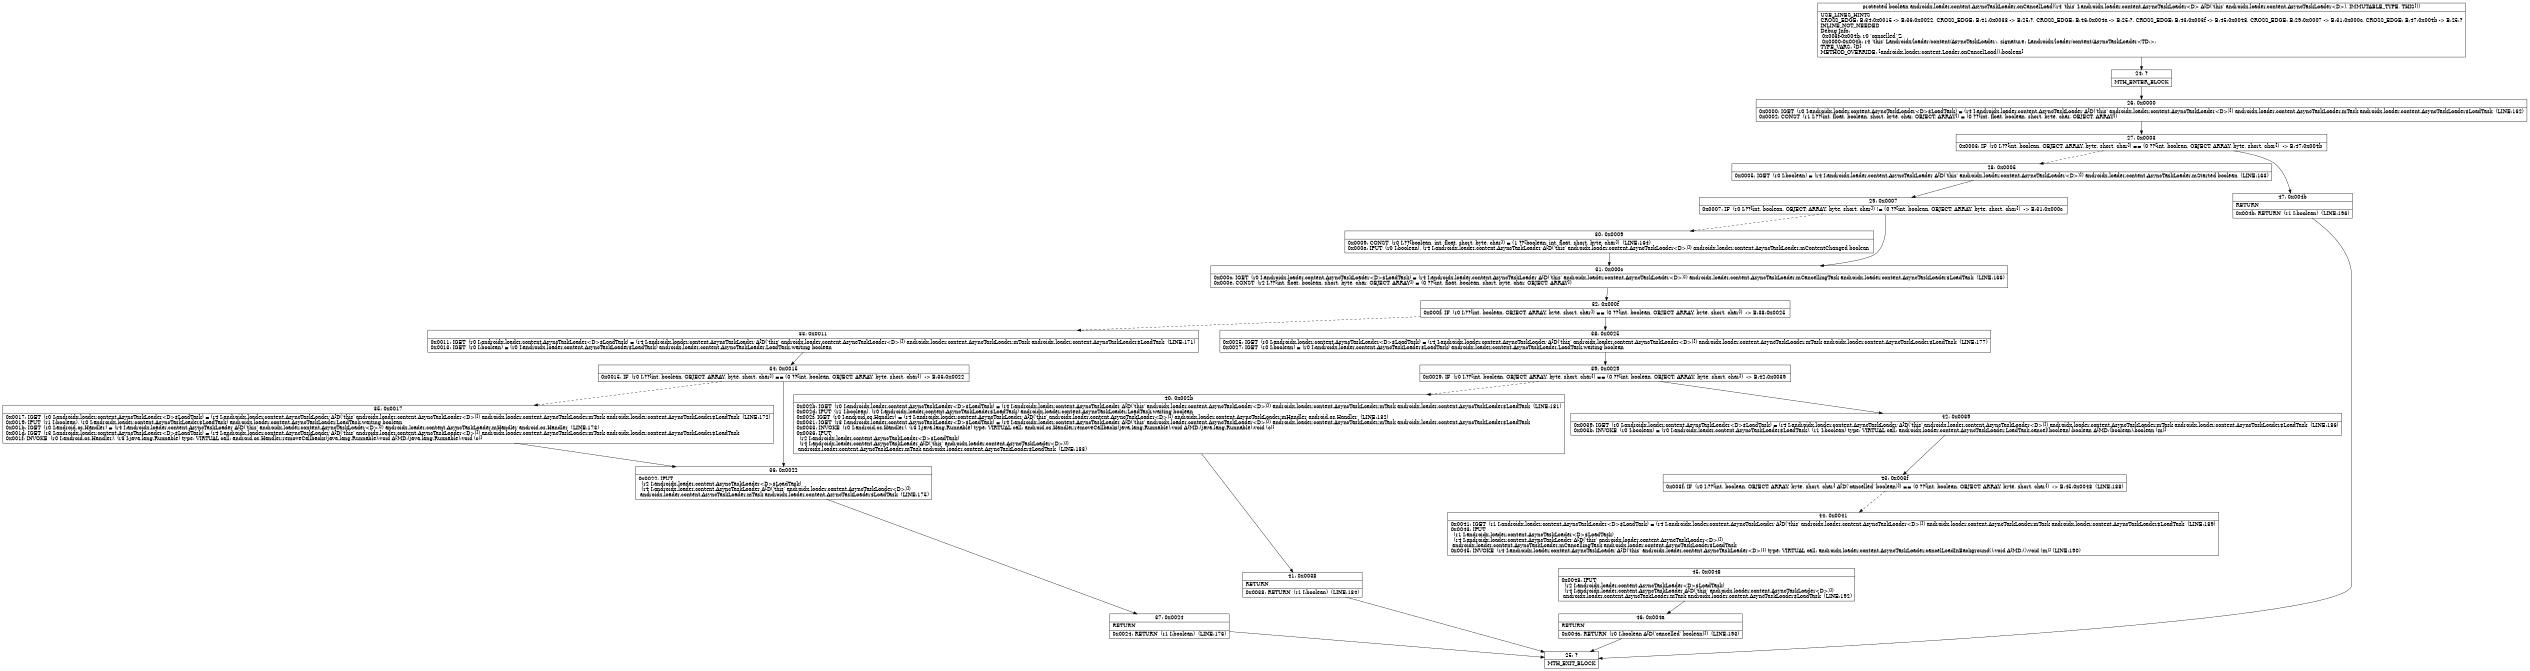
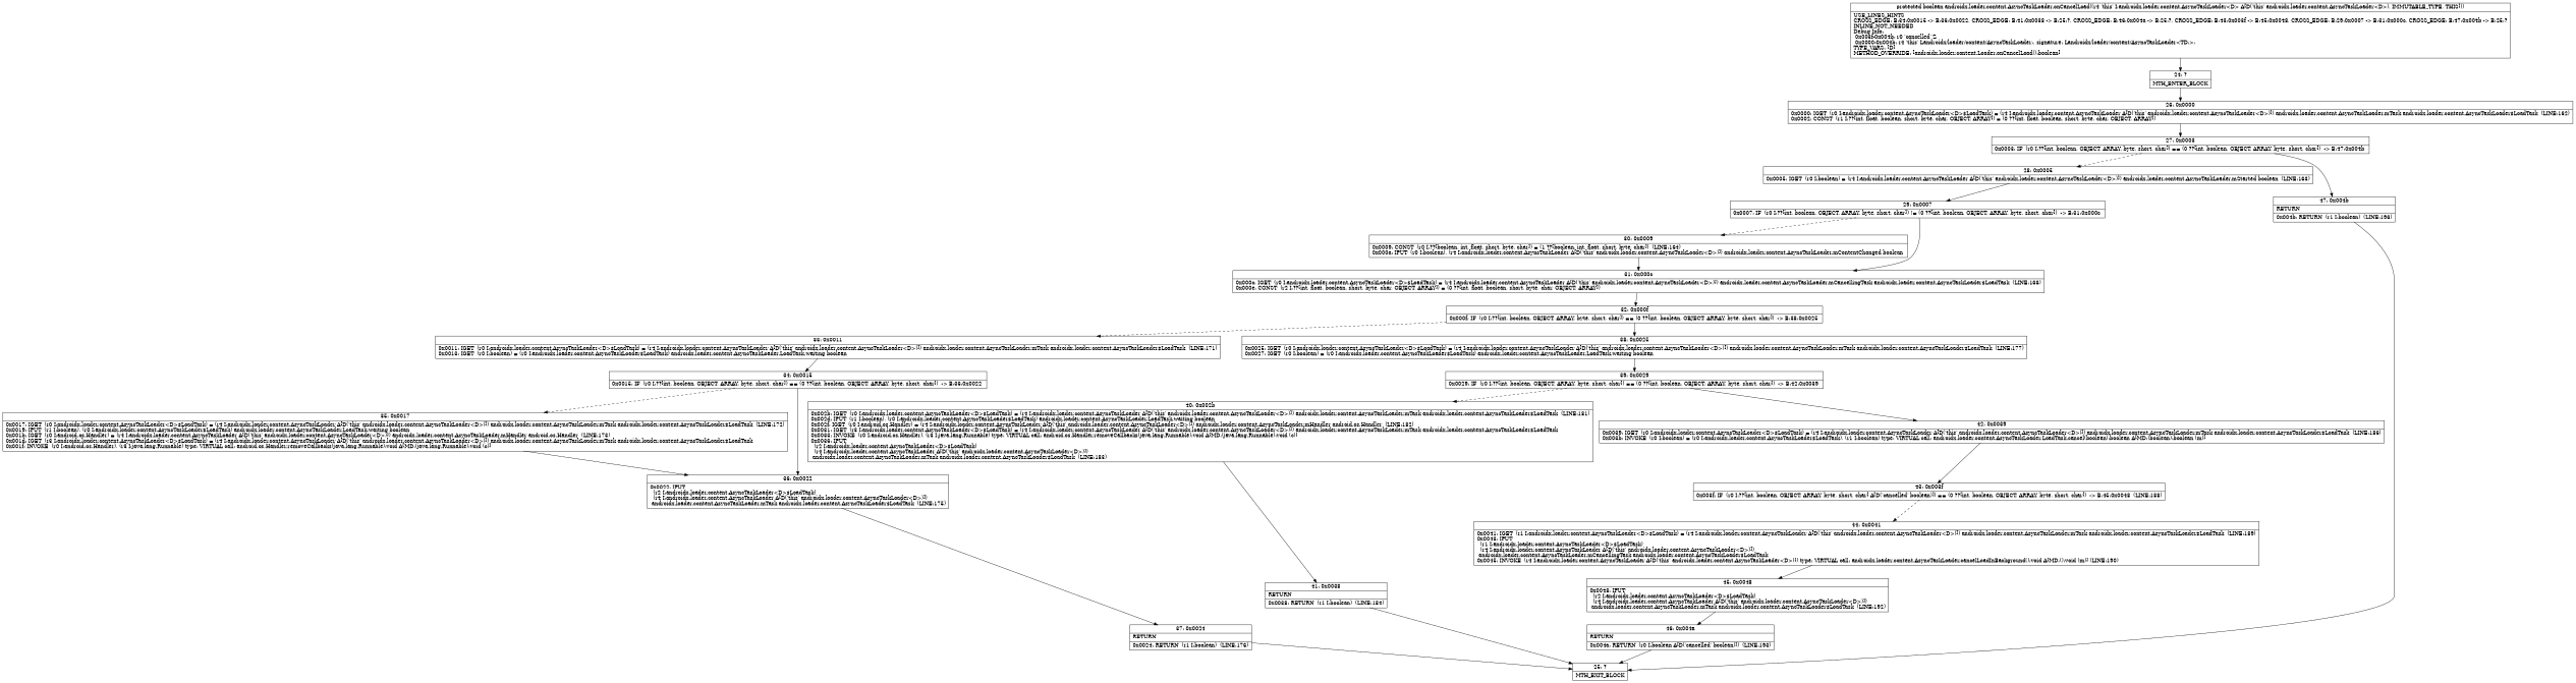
  digraph {
    node [shape=record]
    n1 [label="{24\:\ ?|MTH_ENTER_BLOCK\l}"]
    n2 [label="{26\:\ 0x0000|0x0000: IGET  (r0 I:androidx.loader.content.AsyncTaskLoader\<D\>$LoadTask) = (r4 I:androidx.loader.content.AsyncTaskLoader A[D('this' androidx.loader.content.AsyncTaskLoader\<D\>)]) androidx.loader.content.AsyncTaskLoader.mTask androidx.loader.content.AsyncTaskLoader$LoadTask  (LINE:162)\l0x0002: CONST  (r1 I:??[int, float, boolean, short, byte, char, OBJECT, ARRAY]) = (0 ??[int, float, boolean, short, byte, char, OBJECT, ARRAY]) \l}"]
    n3 [label="{27\:\ 0x0003|0x0003: IF  (r0 I:??[int, boolean, OBJECT, ARRAY, byte, short, char]) == (0 ??[int, boolean, OBJECT, ARRAY, byte, short, char])  \-\> B:47:0x004b \l}"]
    n4 [label="{28\:\ 0x0005|0x0005: IGET  (r0 I:boolean) = (r4 I:androidx.loader.content.AsyncTaskLoader A[D('this' androidx.loader.content.AsyncTaskLoader\<D\>)]) androidx.loader.content.AsyncTaskLoader.mStarted boolean  (LINE:163)\l}"]
    n5 [label="{47\:\ 0x004b|RETURN\l|0x004b: RETURN  (r1 I:boolean)  (LINE:196)\l}"]
    n6 [label="{29\:\ 0x0007|0x0007: IF  (r0 I:??[int, boolean, OBJECT, ARRAY, byte, short, char]) != (0 ??[int, boolean, OBJECT, ARRAY, byte, short, char])  \-\> B:31:0x000c \l}"]
    n7 [label="{25\:\ ?|MTH_EXIT_BLOCK\l}"]
    n8 [label="{30\:\ 0x0009|0x0009: CONST  (r0 I:??[boolean, int, float, short, byte, char]) = (1 ??[boolean, int, float, short, byte, char])  (LINE:164)\l0x000a: IPUT  (r0 I:boolean), (r4 I:androidx.loader.content.AsyncTaskLoader A[D('this' androidx.loader.content.AsyncTaskLoader\<D\>)]) androidx.loader.content.AsyncTaskLoader.mContentChanged boolean \l}"]
    n9 [label="{31\:\ 0x000c|0x000c: IGET  (r0 I:androidx.loader.content.AsyncTaskLoader\<D\>$LoadTask) = (r4 I:androidx.loader.content.AsyncTaskLoader A[D('this' androidx.loader.content.AsyncTaskLoader\<D\>)]) androidx.loader.content.AsyncTaskLoader.mCancellingTask androidx.loader.content.AsyncTaskLoader$LoadTask  (LINE:166)\l0x000e: CONST  (r2 I:??[int, float, boolean, short, byte, char, OBJECT, ARRAY]) = (0 ??[int, float, boolean, short, byte, char, OBJECT, ARRAY]) \l}"]
    n10 [label="{32\:\ 0x000f|0x000f: IF  (r0 I:??[int, boolean, OBJECT, ARRAY, byte, short, char]) == (0 ??[int, boolean, OBJECT, ARRAY, byte, short, char])  \-\> B:38:0x0025 \l}"]
    n11 [label="{33\:\ 0x0011|0x0011: IGET  (r0 I:androidx.loader.content.AsyncTaskLoader\<D\>$LoadTask) = (r4 I:androidx.loader.content.AsyncTaskLoader A[D('this' androidx.loader.content.AsyncTaskLoader\<D\>)]) androidx.loader.content.AsyncTaskLoader.mTask androidx.loader.content.AsyncTaskLoader$LoadTask  (LINE:171)\l0x0013: IGET  (r0 I:boolean) = (r0 I:androidx.loader.content.AsyncTaskLoader$LoadTask) androidx.loader.content.AsyncTaskLoader.LoadTask.waiting boolean \l}"]
    n12 [label="{38\:\ 0x0025|0x0025: IGET  (r0 I:androidx.loader.content.AsyncTaskLoader\<D\>$LoadTask) = (r4 I:androidx.loader.content.AsyncTaskLoader A[D('this' androidx.loader.content.AsyncTaskLoader\<D\>)]) androidx.loader.content.AsyncTaskLoader.mTask androidx.loader.content.AsyncTaskLoader$LoadTask  (LINE:177)\l0x0027: IGET  (r0 I:boolean) = (r0 I:androidx.loader.content.AsyncTaskLoader$LoadTask) androidx.loader.content.AsyncTaskLoader.LoadTask.waiting boolean \l}"]
    n13 [label="{34\:\ 0x0015|0x0015: IF  (r0 I:??[int, boolean, OBJECT, ARRAY, byte, short, char]) == (0 ??[int, boolean, OBJECT, ARRAY, byte, short, char])  \-\> B:36:0x0022 \l}"]
    n14 [label="{39\:\ 0x0029|0x0029: IF  (r0 I:??[int, boolean, OBJECT, ARRAY, byte, short, char]) == (0 ??[int, boolean, OBJECT, ARRAY, byte, short, char])  \-\> B:42:0x0039 \l}"]
    n15 [label="{35\:\ 0x0017|0x0017: IGET  (r0 I:androidx.loader.content.AsyncTaskLoader\<D\>$LoadTask) = (r4 I:androidx.loader.content.AsyncTaskLoader A[D('this' androidx.loader.content.AsyncTaskLoader\<D\>)]) androidx.loader.content.AsyncTaskLoader.mTask androidx.loader.content.AsyncTaskLoader$LoadTask  (LINE:172)\l0x0019: IPUT  (r1 I:boolean), (r0 I:androidx.loader.content.AsyncTaskLoader$LoadTask) androidx.loader.content.AsyncTaskLoader.LoadTask.waiting boolean \l0x001b: IGET  (r0 I:android.os.Handler) = (r4 I:androidx.loader.content.AsyncTaskLoader A[D('this' androidx.loader.content.AsyncTaskLoader\<D\>)]) androidx.loader.content.AsyncTaskLoader.mHandler android.os.Handler  (LINE:173)\l0x001d: IGET  (r3 I:androidx.loader.content.AsyncTaskLoader\<D\>$LoadTask) = (r4 I:androidx.loader.content.AsyncTaskLoader A[D('this' androidx.loader.content.AsyncTaskLoader\<D\>)]) androidx.loader.content.AsyncTaskLoader.mTask androidx.loader.content.AsyncTaskLoader$LoadTask \l0x001f: INVOKE  (r0 I:android.os.Handler), (r3 I:java.lang.Runnable) type: VIRTUAL call: android.os.Handler.removeCallbacks(java.lang.Runnable):void A[MD:(java.lang.Runnable):void (c)]\l}"]
    n16 [label="{36\:\ 0x0022|0x0022: IPUT  \l  (r2 I:androidx.loader.content.AsyncTaskLoader\<D\>$LoadTask)\l  (r4 I:androidx.loader.content.AsyncTaskLoader A[D('this' androidx.loader.content.AsyncTaskLoader\<D\>)])\l androidx.loader.content.AsyncTaskLoader.mTask androidx.loader.content.AsyncTaskLoader$LoadTask  (LINE:175)\l}"]
    n17 [label="{37\:\ 0x0024|RETURN\l|0x0024: RETURN  (r1 I:boolean)  (LINE:176)\l}"]
    n18 [label="{40\:\ 0x002b|0x002b: IGET  (r0 I:androidx.loader.content.AsyncTaskLoader\<D\>$LoadTask) = (r4 I:androidx.loader.content.AsyncTaskLoader A[D('this' androidx.loader.content.AsyncTaskLoader\<D\>)]) androidx.loader.content.AsyncTaskLoader.mTask androidx.loader.content.AsyncTaskLoader$LoadTask  (LINE:181)\l0x002d: IPUT  (r1 I:boolean), (r0 I:androidx.loader.content.AsyncTaskLoader$LoadTask) androidx.loader.content.AsyncTaskLoader.LoadTask.waiting boolean \l0x002f: IGET  (r0 I:android.os.Handler) = (r4 I:androidx.loader.content.AsyncTaskLoader A[D('this' androidx.loader.content.AsyncTaskLoader\<D\>)]) androidx.loader.content.AsyncTaskLoader.mHandler android.os.Handler  (LINE:182)\l0x0031: IGET  (r3 I:androidx.loader.content.AsyncTaskLoader\<D\>$LoadTask) = (r4 I:androidx.loader.content.AsyncTaskLoader A[D('this' androidx.loader.content.AsyncTaskLoader\<D\>)]) androidx.loader.content.AsyncTaskLoader.mTask androidx.loader.content.AsyncTaskLoader$LoadTask \l0x0033: INVOKE  (r0 I:android.os.Handler), (r3 I:java.lang.Runnable) type: VIRTUAL call: android.os.Handler.removeCallbacks(java.lang.Runnable):void A[MD:(java.lang.Runnable):void (c)]\l0x0036: IPUT  \l  (r2 I:androidx.loader.content.AsyncTaskLoader\<D\>$LoadTask)\l  (r4 I:androidx.loader.content.AsyncTaskLoader A[D('this' androidx.loader.content.AsyncTaskLoader\<D\>)])\l androidx.loader.content.AsyncTaskLoader.mTask androidx.loader.content.AsyncTaskLoader$LoadTask  (LINE:183)\l}"]
    n19 [label="{42\:\ 0x0039|0x0039: IGET  (r0 I:androidx.loader.content.AsyncTaskLoader\<D\>$LoadTask) = (r4 I:androidx.loader.content.AsyncTaskLoader A[D('this' androidx.loader.content.AsyncTaskLoader\<D\>)]) androidx.loader.content.AsyncTaskLoader.mTask androidx.loader.content.AsyncTaskLoader$LoadTask  (LINE:186)\l0x003b: INVOKE  (r0 I:boolean) = (r0 I:androidx.loader.content.AsyncTaskLoader$LoadTask), (r1 I:boolean) type: VIRTUAL call: androidx.loader.content.AsyncTaskLoader.LoadTask.cancel(boolean):boolean A[MD:(boolean):boolean (m)]\l}"]
    n20 [label="{41\:\ 0x0038|RETURN\l|0x0038: RETURN  (r1 I:boolean)  (LINE:184)\l}"]
    n21 [label="{43\:\ 0x003f|0x003f: IF  (r0 I:??[int, boolean, OBJECT, ARRAY, byte, short, char] A[D('cancelled' boolean)]) == (0 ??[int, boolean, OBJECT, ARRAY, byte, short, char])  \-\> B:45:0x0048  (LINE:188)\l}"]
    n22 [label="{44\:\ 0x0041|0x0041: IGET  (r1 I:androidx.loader.content.AsyncTaskLoader\<D\>$LoadTask) = (r4 I:androidx.loader.content.AsyncTaskLoader A[D('this' androidx.loader.content.AsyncTaskLoader\<D\>)]) androidx.loader.content.AsyncTaskLoader.mTask androidx.loader.content.AsyncTaskLoader$LoadTask  (LINE:189)\l0x0043: IPUT  \l  (r1 I:androidx.loader.content.AsyncTaskLoader\<D\>$LoadTask)\l  (r4 I:androidx.loader.content.AsyncTaskLoader A[D('this' androidx.loader.content.AsyncTaskLoader\<D\>)])\l androidx.loader.content.AsyncTaskLoader.mCancellingTask androidx.loader.content.AsyncTaskLoader$LoadTask \l0x0045: INVOKE  (r4 I:androidx.loader.content.AsyncTaskLoader A[D('this' androidx.loader.content.AsyncTaskLoader\<D\>)]) type: VIRTUAL call: androidx.loader.content.AsyncTaskLoader.cancelLoadInBackground():void A[MD:():void (m)] (LINE:190)\l}"]
    n23 [label="{45\:\ 0x0048|0x0048: IPUT  \l  (r2 I:androidx.loader.content.AsyncTaskLoader\<D\>$LoadTask)\l  (r4 I:androidx.loader.content.AsyncTaskLoader A[D('this' androidx.loader.content.AsyncTaskLoader\<D\>)])\l androidx.loader.content.AsyncTaskLoader.mTask androidx.loader.content.AsyncTaskLoader$LoadTask  (LINE:192)\l}"]
    n24 [label="{46\:\ 0x004a|RETURN\l|0x004a: RETURN  (r0 I:boolean A[D('cancelled' boolean)])  (LINE:193)\l}"]
    n25 [label="{protected boolean androidx.loader.content.AsyncTaskLoader.onCancelLoad((r4 'this' I:androidx.loader.content.AsyncTaskLoader\<D\> A[D('this' androidx.loader.content.AsyncTaskLoader\<D\>), IMMUTABLE_TYPE, THIS]))  | USE_LINES_HINTS\lCROSS_EDGE: B:34:0x0015 \-\> B:36:0x0022, CROSS_EDGE: B:41:0x0038 \-\> B:25:?, CROSS_EDGE: B:46:0x004a \-\> B:25:?, CROSS_EDGE: B:43:0x003f \-\> B:45:0x0048, CROSS_EDGE: B:29:0x0007 \-\> B:31:0x000c, CROSS_EDGE: B:47:0x004b \-\> B:25:?\lINLINE_NOT_NEEDED\lDebug Info:\l  0x003f\-0x004b: r0 'cancelled' Z\l  0x0000\-0x004b: r4 'this' Landroidx\/loader\/content\/AsyncTaskLoader;, signature: Landroidx\/loader\/content\/AsyncTaskLoader\<TD;\>;\lTYPE_VARS: [D]\lMETHOD_OVERRIDE: [androidx.loader.content.Loader.onCancelLoad():boolean]\l}"]
    n1 -> n2
    n2 -> n3
    n3 -> n4 [style=dashed]
    n3 -> n5
    n4 -> n6
    n5 -> n7
    n6 -> n8 [style=dashed]
    n6 -> n9
    n8 -> n9
    n9 -> n10
    n10 -> n11 [style=dashed]
    n10 -> n12
    n11 -> n13
    n12 -> n14
    n13 -> n15 [style=dashed]
    n13 -> n16
    n14 -> n18 [style=dashed]
    n14 -> n19
    n15 -> n16
    n16 -> n17
    n17 -> n7
    n18 -> n20
    n19 -> n21
    n20 -> n7
    n21 -> n22 [style=dashed]
+   n22 -> n23
    n23 -> n24
    n24 -> n7
    n25 -> n1
  }
